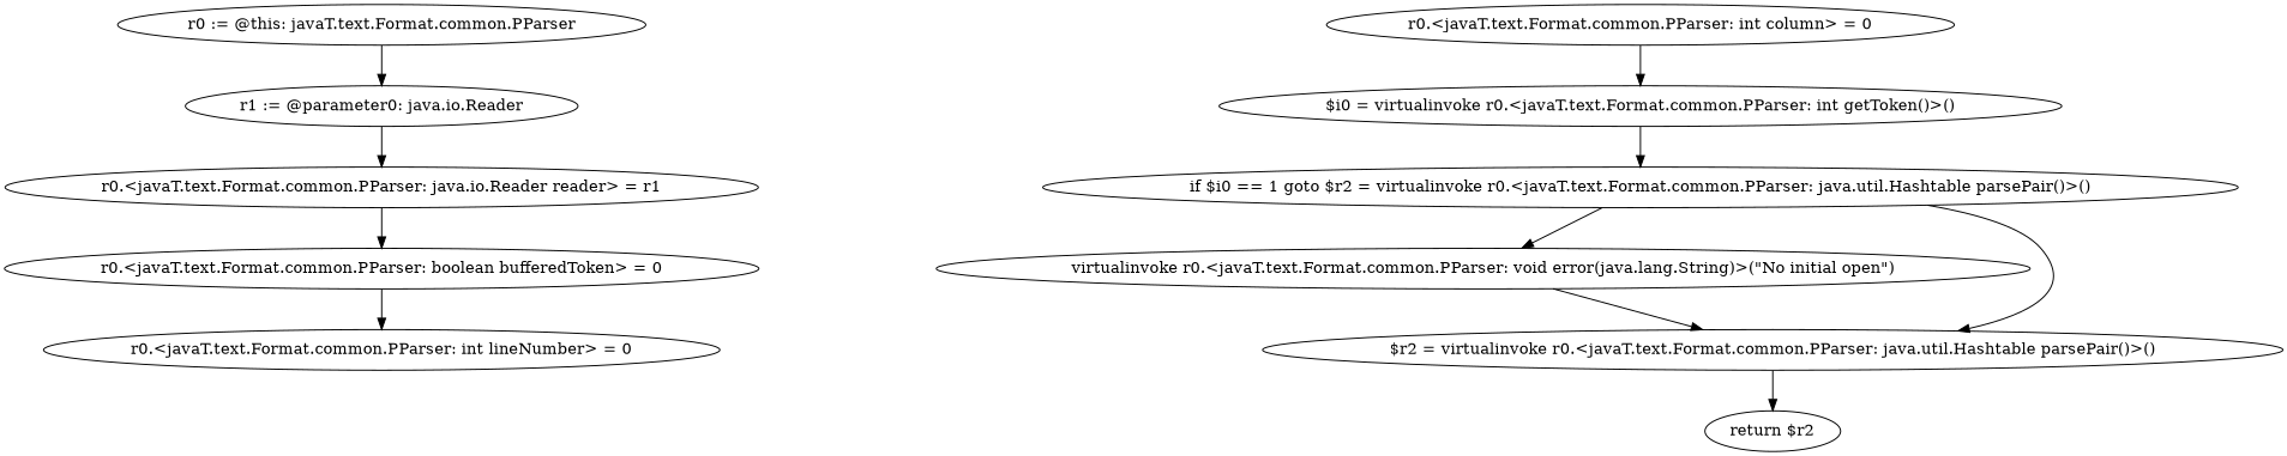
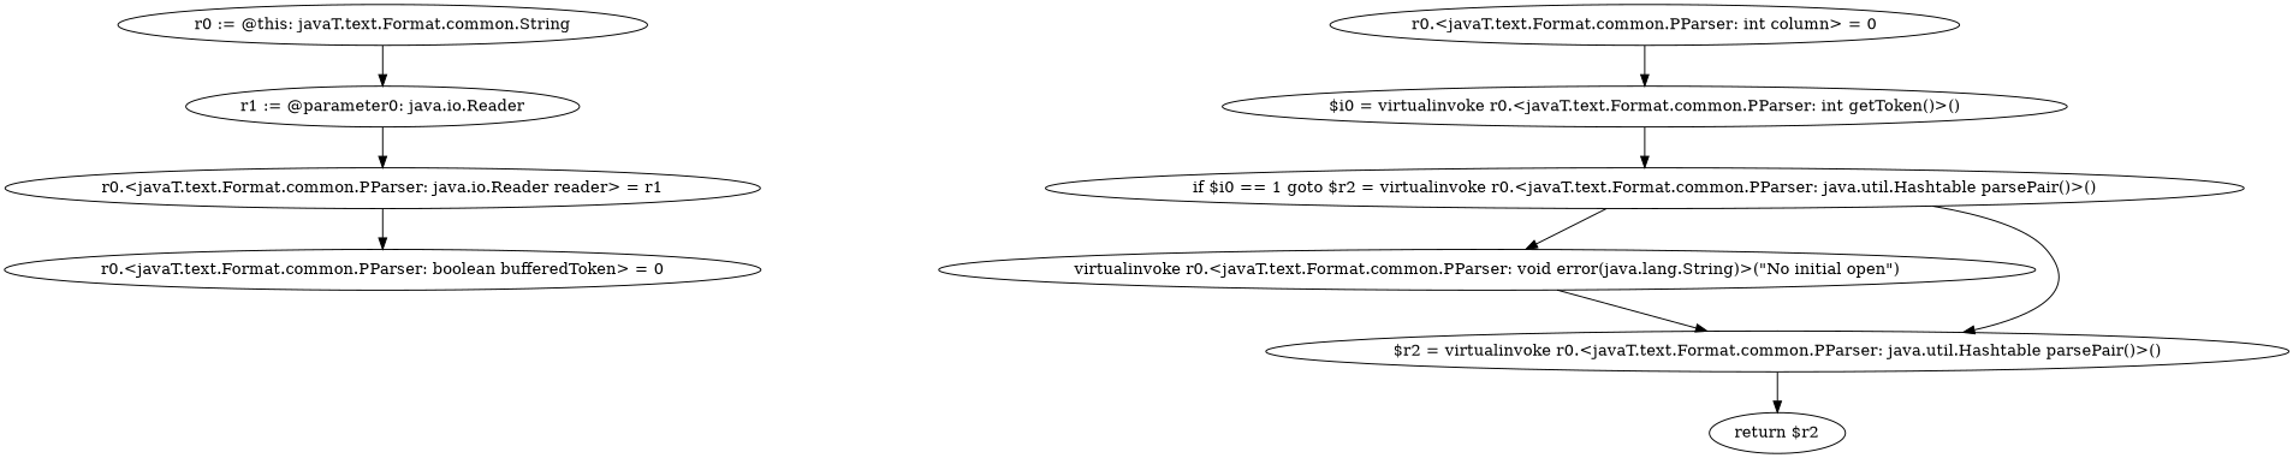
  digraph {
    fontname="DejaVu Serif"
    node [fontname="DejaVu Serif"]
    edge [fontname="DejaVu Serif"]
-   "r0 := @this: javaT.text.Format.common.PParser"
+   "r0 := @this: javaT.text.Format.common.PParser" [label="r0 := @this: javaT.text.Format.common.String"]
    "r1 := @parameter0: java.io.Reader"
    "r0.<javaT.text.Format.common.PParser: java.io.Reader reader> = r1"
    "r0.<javaT.text.Format.common.PParser: boolean bufferedToken> = 0"
-   "r0.<javaT.text.Format.common.PParser: int lineNumber> = 0"
    "r0.<javaT.text.Format.common.PParser: int column> = 0"
    "$i0 = virtualinvoke r0.<javaT.text.Format.common.PParser: int getToken()>()"
    "if $i0 == 1 goto $r2 = virtualinvoke r0.<javaT.text.Format.common.PParser: java.util.Hashtable parsePair()>()"
    "virtualinvoke r0.<javaT.text.Format.common.PParser: void error(java.lang.String)>(\"No initial open\")"
    "$r2 = virtualinvoke r0.<javaT.text.Format.common.PParser: java.util.Hashtable parsePair()>()"
    "return $r2"
    "r0 := @this: javaT.text.Format.common.PParser" -> "r1 := @parameter0: java.io.Reader"
    "r1 := @parameter0: java.io.Reader" -> "r0.<javaT.text.Format.common.PParser: java.io.Reader reader> = r1"
    "r0.<javaT.text.Format.common.PParser: java.io.Reader reader> = r1" -> "r0.<javaT.text.Format.common.PParser: boolean bufferedToken> = 0"
-   "r0.<javaT.text.Format.common.PParser: boolean bufferedToken> = 0" -> "r0.<javaT.text.Format.common.PParser: int lineNumber> = 0"
    "r0.<javaT.text.Format.common.PParser: int column> = 0" -> "$i0 = virtualinvoke r0.<javaT.text.Format.common.PParser: int getToken()>()"
    "$i0 = virtualinvoke r0.<javaT.text.Format.common.PParser: int getToken()>()" -> "if $i0 == 1 goto $r2 = virtualinvoke r0.<javaT.text.Format.common.PParser: java.util.Hashtable parsePair()>()"
    "if $i0 == 1 goto $r2 = virtualinvoke r0.<javaT.text.Format.common.PParser: java.util.Hashtable parsePair()>()" -> "virtualinvoke r0.<javaT.text.Format.common.PParser: void error(java.lang.String)>(\"No initial open\")"
    "if $i0 == 1 goto $r2 = virtualinvoke r0.<javaT.text.Format.common.PParser: java.util.Hashtable parsePair()>()" -> "$r2 = virtualinvoke r0.<javaT.text.Format.common.PParser: java.util.Hashtable parsePair()>()"
    "virtualinvoke r0.<javaT.text.Format.common.PParser: void error(java.lang.String)>(\"No initial open\")" -> "$r2 = virtualinvoke r0.<javaT.text.Format.common.PParser: java.util.Hashtable parsePair()>()"
    "$r2 = virtualinvoke r0.<javaT.text.Format.common.PParser: java.util.Hashtable parsePair()>()" -> "return $r2"
  }
